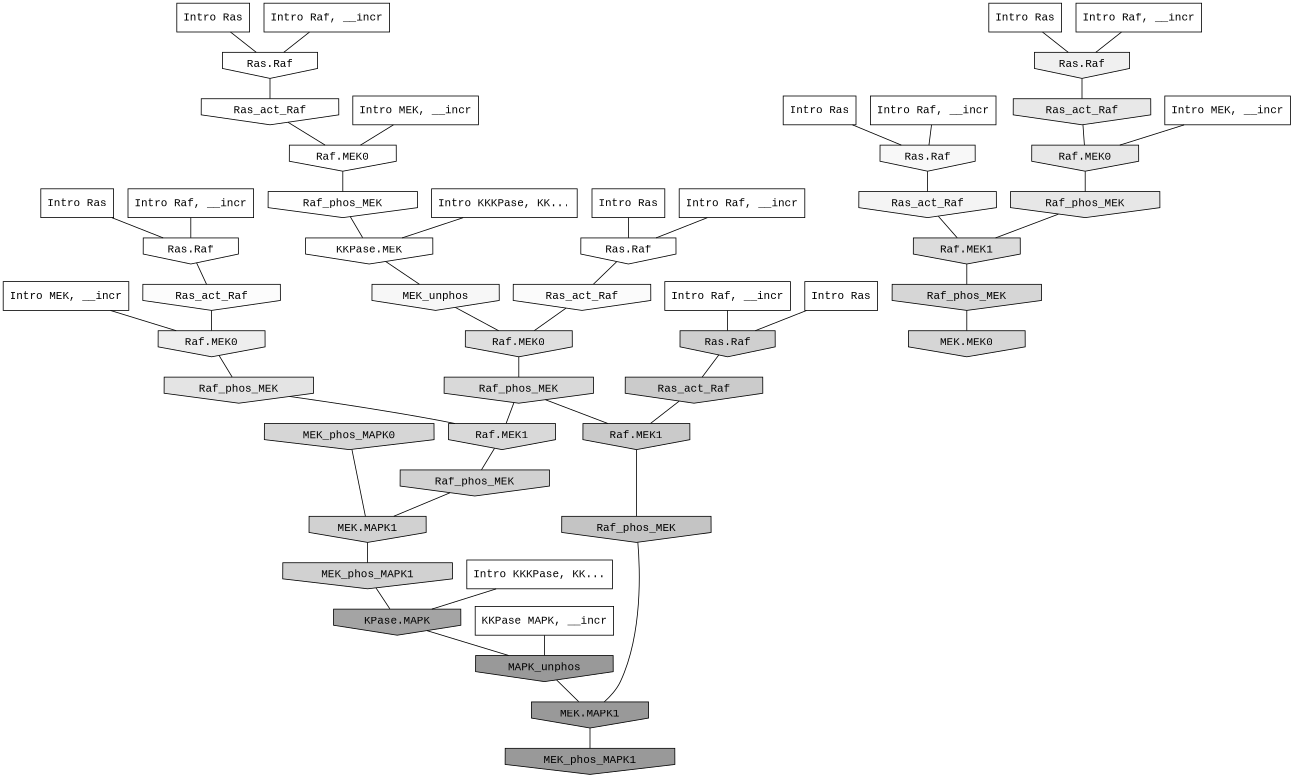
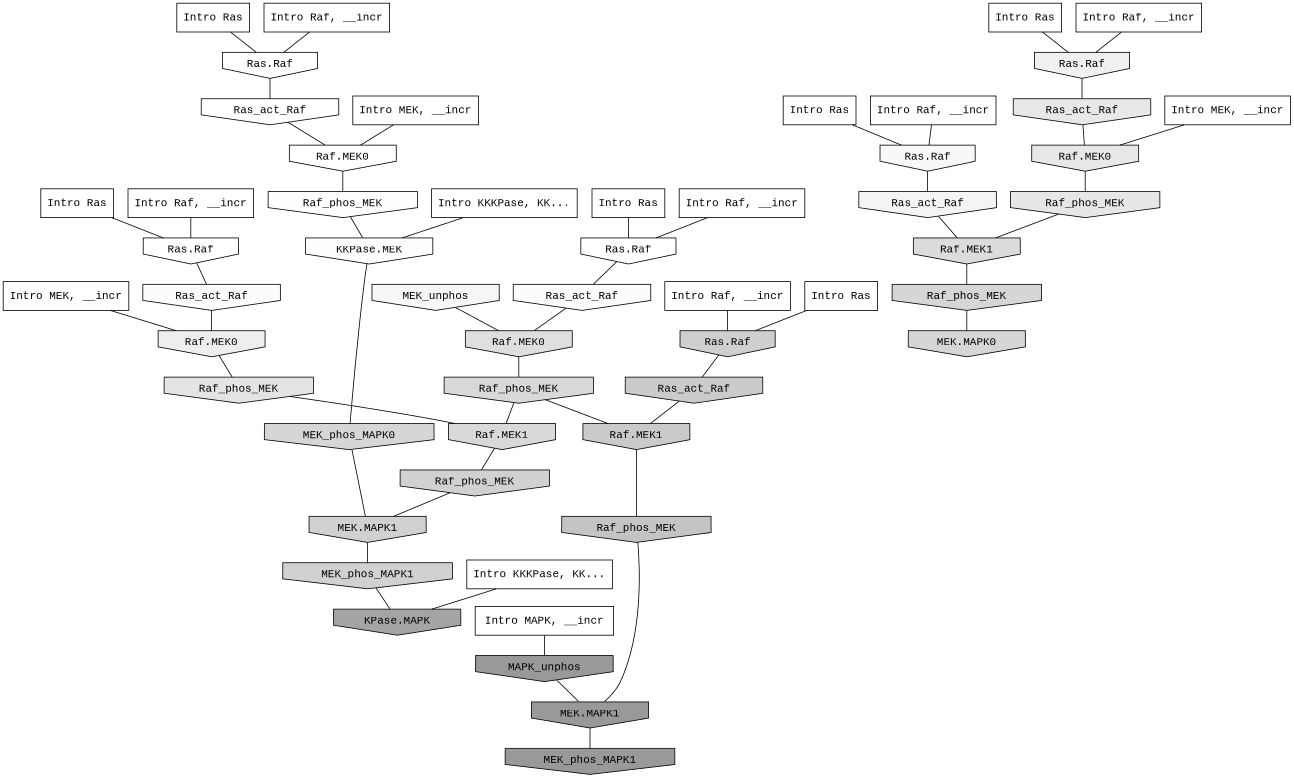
  digraph {
    fontname="Liberation Mono"
    rankdir=TB
    ranksep=0.30
    node [fillcolor="0.000 0.000 1.000" fontname="Liberation Mono" shape=invhouse style=filled]
    edge [color="0.000 0.000 0.000" dir=none fontname="Liberation Mono"]
    n1 [label="Intro Ras" shape=rectangle]
    n2 [label="Ras.Raf"]
    n3 [fillcolor="0.000 0.000 0.998" label=Ras_act_Raf]
    n4 [label="Intro Ras" shape=rectangle]
    n5 [label="Ras.Raf"]
    n6 [fillcolor="0.000 0.000 0.988" label=Ras_act_Raf]
    n7 [label="Intro Ras" shape=rectangle]
    n8 [label="Ras.Raf"]
    n9 [fillcolor="0.000 0.000 0.984" label=Ras_act_Raf]
    n10 [label="Intro Ras" shape=rectangle]
    n11 [fillcolor="0.000 0.000 0.812" label="Ras.Raf"]
    n12 [fillcolor="0.000 0.000 0.793" label=Ras_act_Raf]
    n13 [label="Intro Ras" shape=rectangle]
    n14 [fillcolor="0.000 0.000 0.969" label="Ras.Raf"]
    n15 [fillcolor="0.000 0.000 0.954" label=Ras_act_Raf]
    n16 [label="Intro Ras" shape=rectangle]
    n17 [fillcolor="0.000 0.000 0.941" label="Ras.Raf"]
    n18 [fillcolor="0.000 0.000 0.910" label=Ras_act_Raf]
    n19 [label="Intro Raf, __incr" shape=rectangle]
    n20 [label="Intro Raf, __incr" shape=rectangle]
    n21 [label="Intro Raf, __incr" shape=rectangle]
    n22 [label="Intro Raf, __incr" shape=rectangle]
    n23 [label="Intro Raf, __incr" shape=rectangle]
    n24 [label="Intro Raf, __incr" shape=rectangle]
    n25 [label="Intro MEK, __incr" shape=rectangle]
    n26 [fillcolor="0.000 0.000 0.910" label="Raf.MEK0"]
    n27 [fillcolor="0.000 0.000 0.903" label=Raf_phos_MEK]
    n28 [label="Intro MEK, __incr" shape=rectangle]
    n29 [fillcolor="0.000 0.000 0.998" label="Raf.MEK0"]
    n30 [fillcolor="0.000 0.000 0.995" label=Raf_phos_MEK]
    n31 [label="Intro MEK, __incr" shape=rectangle]
    n32 [fillcolor="0.000 0.000 0.932" label="Raf.MEK0"]
    n33 [fillcolor="0.000 0.000 0.894" label=Raf_phos_MEK]
-   n34 [label="KKPase MAPK, __incr" shape=rectangle]
+   n34 [label="Intro MAPK, __incr" shape=rectangle]
    n35 [fillcolor="0.000 0.000 0.601" label=MAPK_unphos]
-   n36 [fillcolor="0.000 0.000 0.839" label="MEK.MEK0"]
+   n36 [fillcolor="0.000 0.000 0.839" label="MEK.MAPK0"]
    n37 [label="Intro KKKPase, KK..." shape=rectangle]
    n38 [fillcolor="0.000 0.000 0.642" label="KPase.MAPK"]
    n39 [label="Intro KKKPase, KK..." shape=rectangle]
    n40 [fillcolor="0.000 0.000 0.994" label="KKPase.MEK"]
    n41 [fillcolor="0.000 0.000 0.966" label=MEK_unphos]
    n42 [fillcolor="0.000 0.000 0.872" label="Raf.MEK0"]
    n43 [fillcolor="0.000 0.000 0.848" label=Raf_phos_MEK]
    n44 [fillcolor="0.000 0.000 0.860" label="Raf.MEK1"]
    n45 [fillcolor="0.000 0.000 0.839" label=Raf_phos_MEK]
    n46 [fillcolor="0.000 0.000 0.848" label="Raf.MEK1"]
    n47 [fillcolor="0.000 0.000 0.819" label=Raf_phos_MEK]
    n48 [fillcolor="0.000 0.000 0.790" label="Raf.MEK1"]
    n49 [fillcolor="0.000 0.000 0.768" label=Raf_phos_MEK]
    n50 [fillcolor="0.000 0.000 0.819" label="MEK.MAPK1"]
    n51 [fillcolor="0.000 0.000 0.838" label=MEK_phos_MAPK0]
    n52 [fillcolor="0.000 0.000 0.819" label=MEK_phos_MAPK1]
    n53 [fillcolor="0.000 0.000 0.601" label="MEK.MAPK1"]
    n54 [fillcolor="0.000 0.000 0.600" label=MEK_phos_MAPK1]
    n1 -> n2
    n2 -> n3
    n3 -> n29
    n4 -> n5
    n5 -> n6
    n6 -> n32
    n7 -> n8
    n8 -> n9
    n9 -> n42
    n10 -> n11
    n11 -> n12
    n12 -> n48
    n13 -> n14
    n14 -> n15
    n15 -> n44
    n16 -> n17
    n17 -> n18
    n18 -> n26
    n19 -> n11
    n20 -> n5
    n21 -> n2
    n22 -> n8
    n23 -> n17
    n24 -> n14
    n25 -> n26
    n26 -> n27
    n27 -> n44
    n28 -> n29
    n29 -> n30
    n30 -> n40
    n31 -> n32
    n32 -> n33
    n33 -> n46
    n34 -> n35
    n35 -> n53
    n37 -> n38
-   n38 -> n35
    n39 -> n40
-   n40 -> n41
+   n40 -> n51
    n41 -> n42
    n42 -> n43
    n43 -> n46
    n43 -> n48
    n44 -> n45
    n45 -> n36
    n46 -> n47
    n47 -> n50
    n48 -> n49
    n49 -> n53
    n50 -> n52
    n51 -> n50
    n52 -> n38
    n53 -> n54
  }
